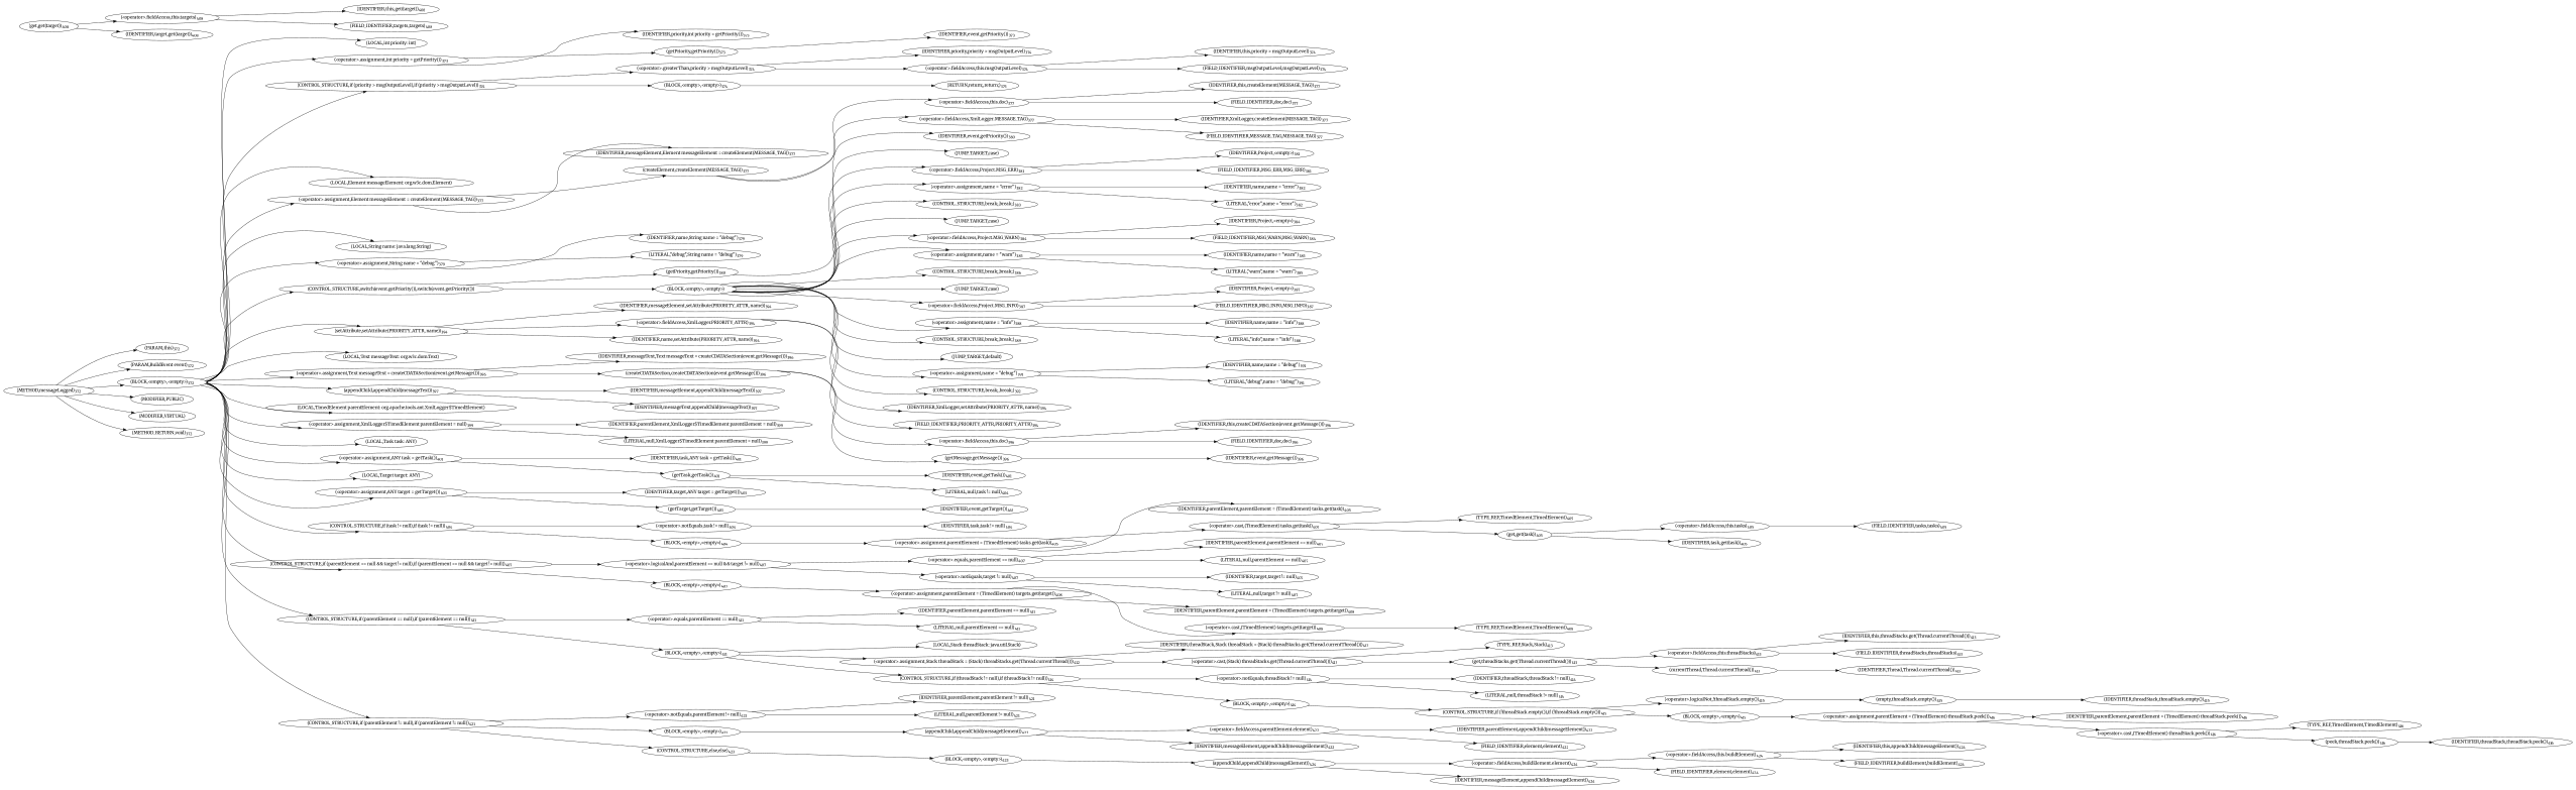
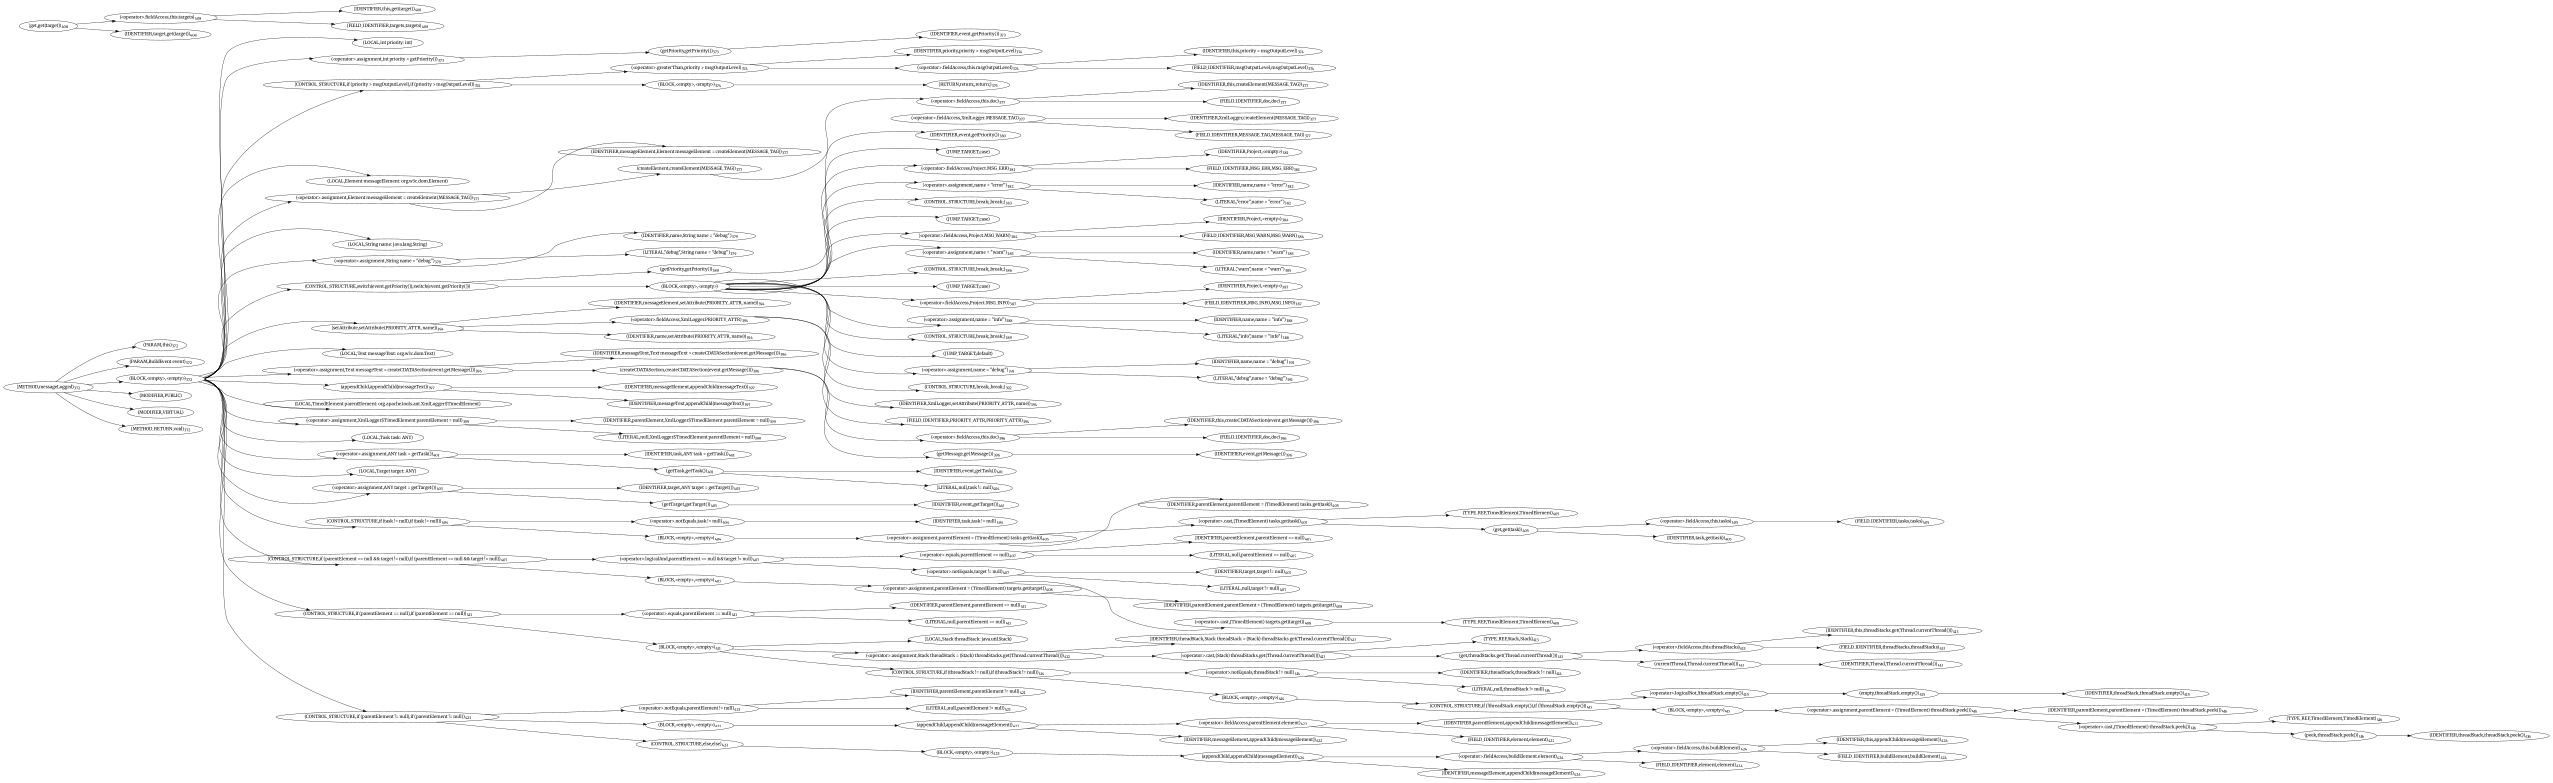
  digraph {
    fontname=Merriweather
    rankdir=LR
    node [fontname=Merriweather]
    edge [fontname=Merriweather]
    n1 [label=<(METHOD,messageLogged)<SUB>372</SUB>>]
    n2 [label=<(PARAM,this)<SUB>372</SUB>>]
    n3 [label=<(PARAM,BuildEvent event)<SUB>372</SUB>>]
    n4 [label=<(BLOCK,&lt;empty&gt;,&lt;empty&gt;)<SUB>372</SUB>>]
    n5 [label=<(MODIFIER,PUBLIC)>]
    n6 [label=<(MODIFIER,VIRTUAL)>]
    n7 [label=<(METHOD_RETURN,void)<SUB>372</SUB>>]
    n8 [label=<(LOCAL,int priority: int)>]
    n9 [label=<(&lt;operator&gt;.assignment,int priority = getPriority())<SUB>373</SUB>>]
    n10 [label=<(CONTROL_STRUCTURE,if (priority &gt; msgOutputLevel),if (priority &gt; msgOutputLevel))<SUB>374</SUB>>]
    n11 [label=<(LOCAL,Element messageElement: org.w3c.dom.Element)>]
    n12 [label=<(&lt;operator&gt;.assignment,Element messageElement = createElement(MESSAGE_TAG))<SUB>377</SUB>>]
    n13 [label=<(LOCAL,String name: java.lang.String)>]
    n14 [label=<(&lt;operator&gt;.assignment,String name = &quot;debug&quot;)<SUB>379</SUB>>]
    n15 [label=<(CONTROL_STRUCTURE,switch(event.getPriority()),switch(event.getPriority()))>]
    n16 [label=<(setAttribute,setAttribute(PRIORITY_ATTR, name))<SUB>394</SUB>>]
    n17 [label=<(LOCAL,Text messageText: org.w3c.dom.Text)>]
    n18 [label=<(&lt;operator&gt;.assignment,Text messageText = createCDATASection(event.getMessage()))<SUB>396</SUB>>]
    n19 [label=<(appendChild,appendChild(messageText))<SUB>397</SUB>>]
    n20 [label=<(LOCAL,TimedElement parentElement: org.apache.tools.ant.XmlLogger$TimedElement)>]
    n21 [label=<(&lt;operator&gt;.assignment,XmlLogger$TimedElement parentElement = null)<SUB>399</SUB>>]
    n22 [label=<(LOCAL,Task task: ANY)>]
    n23 [label=<(&lt;operator&gt;.assignment,ANY task = getTask())<SUB>401</SUB>>]
    n24 [label=<(LOCAL,Target target: ANY)>]
    n25 [label=<(&lt;operator&gt;.assignment,ANY target = getTarget())<SUB>403</SUB>>]
    n26 [label=<(CONTROL_STRUCTURE,if (task != null),if (task != null))<SUB>404</SUB>>]
    n27 [label=<(CONTROL_STRUCTURE,if (parentElement == null &amp;&amp; target != null),if (parentElement == null &amp;&amp; target != null))<SUB>407</SUB>>]
    n28 [label=<(CONTROL_STRUCTURE,if (parentElement == null),if (parentElement == null))<SUB>411</SUB>>]
    n29 [label=<(CONTROL_STRUCTURE,if (parentElement != null),if (parentElement != null))<SUB>421</SUB>>]
-   n30 [label=<(IDENTIFIER,priority,int priority = getPriority())<SUB>373</SUB>>]
    n31 [label=<(getPriority,getPriority())<SUB>373</SUB>>]
    n32 [label=<(&lt;operator&gt;.greaterThan,priority &gt; msgOutputLevel)<SUB>374</SUB>>]
    n33 [label=<(BLOCK,&lt;empty&gt;,&lt;empty&gt;)<SUB>374</SUB>>]
    n34 [label=<(IDENTIFIER,messageElement,Element messageElement = createElement(MESSAGE_TAG))<SUB>377</SUB>>]
    n35 [label=<(createElement,createElement(MESSAGE_TAG))<SUB>377</SUB>>]
    n36 [label=<(IDENTIFIER,name,String name = &quot;debug&quot;)<SUB>379</SUB>>]
    n37 [label=<(LITERAL,&quot;debug&quot;,String name = &quot;debug&quot;)<SUB>379</SUB>>]
    n38 [label=<(getPriority,getPriority())<SUB>380</SUB>>]
    n39 [label=<(BLOCK,&lt;empty&gt;,&lt;empty&gt;)>]
    n40 [label=<(IDENTIFIER,messageElement,setAttribute(PRIORITY_ATTR, name))<SUB>394</SUB>>]
    n41 [label=<(&lt;operator&gt;.fieldAccess,XmlLogger.PRIORITY_ATTR)<SUB>394</SUB>>]
    n42 [label=<(IDENTIFIER,name,setAttribute(PRIORITY_ATTR, name))<SUB>394</SUB>>]
    n43 [label=<(IDENTIFIER,messageText,Text messageText = createCDATASection(event.getMessage()))<SUB>396</SUB>>]
    n44 [label=<(createCDATASection,createCDATASection(event.getMessage()))<SUB>396</SUB>>]
    n45 [label=<(IDENTIFIER,messageElement,appendChild(messageText))<SUB>397</SUB>>]
    n46 [label=<(IDENTIFIER,messageText,appendChild(messageText))<SUB>397</SUB>>]
    n47 [label=<(IDENTIFIER,parentElement,XmlLogger$TimedElement parentElement = null)<SUB>399</SUB>>]
    n48 [label=<(LITERAL,null,XmlLogger$TimedElement parentElement = null)<SUB>399</SUB>>]
    n49 [label=<(IDENTIFIER,task,ANY task = getTask())<SUB>401</SUB>>]
    n50 [label=<(getTask,getTask())<SUB>401</SUB>>]
    n51 [label=<(IDENTIFIER,target,ANY target = getTarget())<SUB>403</SUB>>]
    n52 [label=<(getTarget,getTarget())<SUB>403</SUB>>]
    n53 [label=<(&lt;operator&gt;.notEquals,task != null)<SUB>404</SUB>>]
    n54 [label=<(BLOCK,&lt;empty&gt;,&lt;empty&gt;)<SUB>404</SUB>>]
    n55 [label=<(&lt;operator&gt;.logicalAnd,parentElement == null &amp;&amp; target != null)<SUB>407</SUB>>]
    n56 [label=<(BLOCK,&lt;empty&gt;,&lt;empty&gt;)<SUB>407</SUB>>]
    n57 [label=<(&lt;operator&gt;.equals,parentElement == null)<SUB>411</SUB>>]
    n58 [label=<(BLOCK,&lt;empty&gt;,&lt;empty&gt;)<SUB>411</SUB>>]
    n59 [label=<(&lt;operator&gt;.notEquals,parentElement != null)<SUB>421</SUB>>]
    n60 [label=<(BLOCK,&lt;empty&gt;,&lt;empty&gt;)<SUB>421</SUB>>]
    n61 [label=<(CONTROL_STRUCTURE,else,else)<SUB>423</SUB>>]
    n62 [label=<(IDENTIFIER,event,getPriority())<SUB>373</SUB>>]
    n63 [label=<(IDENTIFIER,priority,priority &gt; msgOutputLevel)<SUB>374</SUB>>]
    n64 [label=<(&lt;operator&gt;.fieldAccess,this.msgOutputLevel)<SUB>374</SUB>>]
    n65 [label=<(RETURN,return;,return;)<SUB>375</SUB>>]
    n66 [label=<(IDENTIFIER,this,priority &gt; msgOutputLevel)<SUB>374</SUB>>]
    n67 [label=<(FIELD_IDENTIFIER,msgOutputLevel,msgOutputLevel)<SUB>374</SUB>>]
    n68 [label=<(&lt;operator&gt;.fieldAccess,this.doc)<SUB>377</SUB>>]
    n69 [label=<(&lt;operator&gt;.fieldAccess,XmlLogger.MESSAGE_TAG)<SUB>377</SUB>>]
    n70 [label=<(IDENTIFIER,this,createElement(MESSAGE_TAG))<SUB>377</SUB>>]
    n71 [label=<(FIELD_IDENTIFIER,doc,doc)<SUB>377</SUB>>]
    n72 [label=<(IDENTIFIER,XmlLogger,createElement(MESSAGE_TAG))<SUB>377</SUB>>]
    n73 [label=<(FIELD_IDENTIFIER,MESSAGE_TAG,MESSAGE_TAG)<SUB>377</SUB>>]
    n74 [label=<(IDENTIFIER,event,getPriority())<SUB>380</SUB>>]
    n75 [label=<(JUMP_TARGET,case)>]
    n76 [label=<(&lt;operator&gt;.fieldAccess,Project.MSG_ERR)<SUB>381</SUB>>]
    n77 [label=<(&lt;operator&gt;.assignment,name = &quot;error&quot;)<SUB>382</SUB>>]
    n78 [label=<(CONTROL_STRUCTURE,break;,break;)<SUB>383</SUB>>]
    n79 [label=<(JUMP_TARGET,case)>]
    n80 [label=<(&lt;operator&gt;.fieldAccess,Project.MSG_WARN)<SUB>384</SUB>>]
    n81 [label=<(&lt;operator&gt;.assignment,name = &quot;warn&quot;)<SUB>385</SUB>>]
    n82 [label=<(CONTROL_STRUCTURE,break;,break;)<SUB>386</SUB>>]
    n83 [label=<(JUMP_TARGET,case)>]
    n84 [label=<(&lt;operator&gt;.fieldAccess,Project.MSG_INFO)<SUB>387</SUB>>]
    n85 [label=<(&lt;operator&gt;.assignment,name = &quot;info&quot;)<SUB>388</SUB>>]
    n86 [label=<(CONTROL_STRUCTURE,break;,break;)<SUB>389</SUB>>]
    n87 [label=<(JUMP_TARGET,default)>]
    n88 [label=<(&lt;operator&gt;.assignment,name = &quot;debug&quot;)<SUB>391</SUB>>]
    n89 [label=<(CONTROL_STRUCTURE,break;,break;)<SUB>392</SUB>>]
    n90 [label=<(IDENTIFIER,Project,&lt;empty&gt;)<SUB>381</SUB>>]
    n91 [label=<(FIELD_IDENTIFIER,MSG_ERR,MSG_ERR)<SUB>381</SUB>>]
    n92 [label=<(IDENTIFIER,name,name = &quot;error&quot;)<SUB>382</SUB>>]
    n93 [label=<(LITERAL,&quot;error&quot;,name = &quot;error&quot;)<SUB>382</SUB>>]
    n94 [label=<(IDENTIFIER,Project,&lt;empty&gt;)<SUB>384</SUB>>]
    n95 [label=<(FIELD_IDENTIFIER,MSG_WARN,MSG_WARN)<SUB>384</SUB>>]
    n96 [label=<(IDENTIFIER,name,name = &quot;warn&quot;)<SUB>385</SUB>>]
    n97 [label=<(LITERAL,&quot;warn&quot;,name = &quot;warn&quot;)<SUB>385</SUB>>]
    n98 [label=<(IDENTIFIER,Project,&lt;empty&gt;)<SUB>387</SUB>>]
    n99 [label=<(FIELD_IDENTIFIER,MSG_INFO,MSG_INFO)<SUB>387</SUB>>]
    n100 [label=<(IDENTIFIER,name,name = &quot;info&quot;)<SUB>388</SUB>>]
    n101 [label=<(LITERAL,&quot;info&quot;,name = &quot;info&quot;)<SUB>388</SUB>>]
    n102 [label=<(IDENTIFIER,name,name = &quot;debug&quot;)<SUB>391</SUB>>]
    n103 [label=<(LITERAL,&quot;debug&quot;,name = &quot;debug&quot;)<SUB>391</SUB>>]
    n104 [label=<(IDENTIFIER,XmlLogger,setAttribute(PRIORITY_ATTR, name))<SUB>394</SUB>>]
    n105 [label=<(FIELD_IDENTIFIER,PRIORITY_ATTR,PRIORITY_ATTR)<SUB>394</SUB>>]
    n106 [label=<(&lt;operator&gt;.fieldAccess,this.doc)<SUB>396</SUB>>]
    n107 [label=<(getMessage,getMessage())<SUB>396</SUB>>]
    n108 [label=<(IDENTIFIER,this,createCDATASection(event.getMessage()))<SUB>396</SUB>>]
    n109 [label=<(FIELD_IDENTIFIER,doc,doc)<SUB>396</SUB>>]
    n110 [label=<(IDENTIFIER,event,getMessage())<SUB>396</SUB>>]
    n111 [label=<(IDENTIFIER,event,getTask())<SUB>401</SUB>>]
    n112 [label=<(LITERAL,null,task != null)<SUB>404</SUB>>]
    n113 [label=<(IDENTIFIER,event,getTarget())<SUB>463</SUB>>]
    n114 [label=<(IDENTIFIER,task,task != null)<SUB>404</SUB>>]
    n115 [label=<(&lt;operator&gt;.assignment,parentElement = (TimedElement) tasks.get(task))<SUB>405</SUB>>]
    n116 [label=<(IDENTIFIER,parentElement,parentElement = (TimedElement) tasks.get(task))<SUB>405</SUB>>]
    n117 [label=<(&lt;operator&gt;.cast,(TimedElement) tasks.get(task))<SUB>405</SUB>>]
    n118 [label=<(TYPE_REF,TimedElement,TimedElement)<SUB>405</SUB>>]
    n119 [label=<(get,get(task))<SUB>405</SUB>>]
    n120 [label=<(&lt;operator&gt;.fieldAccess,this.tasks)<SUB>405</SUB>>]
    n121 [label=<(IDENTIFIER,task,get(task))<SUB>405</SUB>>]
    n122 [label=<(FIELD_IDENTIFIER,tasks,tasks)<SUB>405</SUB>>]
    n123 [label=<(&lt;operator&gt;.equals,parentElement == null)<SUB>407</SUB>>]
    n124 [label=<(&lt;operator&gt;.notEquals,target != null)<SUB>407</SUB>>]
    n125 [label=<(&lt;operator&gt;.assignment,parentElement = (TimedElement) targets.get(target))<SUB>408</SUB>>]
    n126 [label=<(IDENTIFIER,parentElement,parentElement == null)<SUB>407</SUB>>]
    n127 [label=<(LITERAL,null,parentElement == null)<SUB>407</SUB>>]
    n128 [label=<(IDENTIFIER,target,target != null)<SUB>407</SUB>>]
    n129 [label=<(LITERAL,null,target != null)<SUB>407</SUB>>]
    n130 [label=<(IDENTIFIER,parentElement,parentElement = (TimedElement) targets.get(target))<SUB>408</SUB>>]
    n131 [label=<(&lt;operator&gt;.cast,(TimedElement) targets.get(target))<SUB>408</SUB>>]
    n132 [label=<(TYPE_REF,TimedElement,TimedElement)<SUB>408</SUB>>]
    n133 [label=<(get,get(target))<SUB>408</SUB>>]
    n134 [label=<(&lt;operator&gt;.fieldAccess,this.targets)<SUB>408</SUB>>]
    n135 [label=<(IDENTIFIER,target,get(target))<SUB>408</SUB>>]
    n136 [label=<(IDENTIFIER,this,get(target))<SUB>408</SUB>>]
    n137 [label=<(FIELD_IDENTIFIER,targets,targets)<SUB>408</SUB>>]
    n138 [label=<(IDENTIFIER,parentElement,parentElement == null)<SUB>411</SUB>>]
    n139 [label=<(LITERAL,null,parentElement == null)<SUB>411</SUB>>]
    n140 [label=<(LOCAL,Stack threadStack: java.util.Stack)>]
    n141 [label=<(&lt;operator&gt;.assignment,Stack threadStack = (Stack) threadStacks.get(Thread.currentThread()))<SUB>412</SUB>>]
    n142 [label=<(CONTROL_STRUCTURE,if (threadStack != null),if (threadStack != null))<SUB>414</SUB>>]
    n143 [label=<(IDENTIFIER,threadStack,Stack threadStack = (Stack) threadStacks.get(Thread.currentThread()))<SUB>412</SUB>>]
    n144 [label=<(&lt;operator&gt;.cast,(Stack) threadStacks.get(Thread.currentThread()))<SUB>413</SUB>>]
    n145 [label=<(&lt;operator&gt;.notEquals,threadStack != null)<SUB>414</SUB>>]
    n146 [label=<(BLOCK,&lt;empty&gt;,&lt;empty&gt;)<SUB>414</SUB>>]
    n147 [label=<(TYPE_REF,Stack,Stack)<SUB>413</SUB>>]
    n148 [label=<(get,threadStacks.get(Thread.currentThread()))<SUB>413</SUB>>]
    n149 [label=<(&lt;operator&gt;.fieldAccess,this.threadStacks)<SUB>413</SUB>>]
    n150 [label=<(currentThread,Thread.currentThread())<SUB>413</SUB>>]
    n151 [label=<(IDENTIFIER,this,threadStacks.get(Thread.currentThread()))<SUB>413</SUB>>]
    n152 [label=<(FIELD_IDENTIFIER,threadStacks,threadStacks)<SUB>413</SUB>>]
    n153 [label=<(IDENTIFIER,Thread,Thread.currentThread())<SUB>413</SUB>>]
    n154 [label=<(IDENTIFIER,threadStack,threadStack != null)<SUB>414</SUB>>]
    n155 [label=<(LITERAL,null,threadStack != null)<SUB>414</SUB>>]
    n156 [label=<(CONTROL_STRUCTURE,if (!threadStack.empty()),if (!threadStack.empty()))<SUB>415</SUB>>]
    n157 [label=<(&lt;operator&gt;.logicalNot,!threadStack.empty())<SUB>415</SUB>>]
    n158 [label=<(BLOCK,&lt;empty&gt;,&lt;empty&gt;)<SUB>415</SUB>>]
    n159 [label=<(empty,threadStack.empty())<SUB>415</SUB>>]
    n160 [label=<(&lt;operator&gt;.assignment,parentElement = (TimedElement) threadStack.peek())<SUB>416</SUB>>]
    n161 [label=<(IDENTIFIER,threadStack,threadStack.empty())<SUB>415</SUB>>]
    n162 [label=<(IDENTIFIER,parentElement,parentElement = (TimedElement) threadStack.peek())<SUB>416</SUB>>]
    n163 [label=<(&lt;operator&gt;.cast,(TimedElement) threadStack.peek())<SUB>416</SUB>>]
    n164 [label=<(TYPE_REF,TimedElement,TimedElement)<SUB>416</SUB>>]
    n165 [label=<(peek,threadStack.peek())<SUB>416</SUB>>]
    n166 [label=<(IDENTIFIER,threadStack,threadStack.peek())<SUB>416</SUB>>]
    n167 [label=<(IDENTIFIER,parentElement,parentElement != null)<SUB>421</SUB>>]
    n168 [label=<(LITERAL,null,parentElement != null)<SUB>421</SUB>>]
    n169 [label=<(appendChild,appendChild(messageElement))<SUB>422</SUB>>]
    n170 [label=<(BLOCK,&lt;empty&gt;,&lt;empty&gt;)<SUB>423</SUB>>]
    n171 [label=<(&lt;operator&gt;.fieldAccess,parentElement.element)<SUB>422</SUB>>]
    n172 [label=<(IDENTIFIER,messageElement,appendChild(messageElement))<SUB>422</SUB>>]
    n173 [label=<(IDENTIFIER,parentElement,appendChild(messageElement))<SUB>422</SUB>>]
    n174 [label=<(FIELD_IDENTIFIER,element,element)<SUB>422</SUB>>]
    n175 [label=<(appendChild,appendChild(messageElement))<SUB>424</SUB>>]
    n176 [label=<(&lt;operator&gt;.fieldAccess,buildElement.element)<SUB>424</SUB>>]
    n177 [label=<(IDENTIFIER,messageElement,appendChild(messageElement))<SUB>424</SUB>>]
    n178 [label=<(&lt;operator&gt;.fieldAccess,this.buildElement)<SUB>424</SUB>>]
    n179 [label=<(FIELD_IDENTIFIER,element,element)<SUB>424</SUB>>]
    n180 [label=<(IDENTIFIER,this,appendChild(messageElement))<SUB>424</SUB>>]
    n181 [label=<(FIELD_IDENTIFIER,buildElement,buildElement)<SUB>424</SUB>>]
    n1 -> n2
    n1 -> n3
    n1 -> n4
    n1 -> n5
    n1 -> n6
    n1 -> n7
    n4 -> n8
    n4 -> n9
    n4 -> n10
    n4 -> n11
    n4 -> n12
    n4 -> n13
    n4 -> n14
    n4 -> n15
    n4 -> n16
    n4 -> n17
    n4 -> n18
    n4 -> n19
    n4 -> n20
    n4 -> n21
    n4 -> n22
    n4 -> n23
    n4 -> n24
    n4 -> n25
    n4 -> n26
    n4 -> n27
    n4 -> n28
    n4 -> n29
-   n9 -> n30
    n9 -> n31
    n10 -> n32
    n10 -> n33
    n12 -> n34
    n12 -> n35
    n14 -> n36
    n14 -> n37
    n15 -> n38
    n15 -> n39
    n16 -> n40
    n16 -> n41
    n16 -> n42
    n18 -> n43
    n18 -> n44
    n19 -> n45
    n19 -> n46
    n21 -> n47
    n21 -> n48
    n23 -> n49
    n23 -> n50
    n25 -> n51
    n25 -> n52
    n26 -> n53
    n26 -> n54
    n27 -> n55
    n27 -> n56
    n28 -> n57
    n28 -> n58
    n29 -> n59
    n29 -> n60
    n29 -> n61
    n31 -> n62
    n32 -> n63
    n32 -> n64
    n33 -> n65
    n35 -> n68
-   n35 -> n69
    n38 -> n74
    n39 -> n75
    n39 -> n76
    n39 -> n77
    n39 -> n78
    n39 -> n79
    n39 -> n80
    n39 -> n81
    n39 -> n82
    n39 -> n83
    n39 -> n84
    n39 -> n85
    n39 -> n86
    n39 -> n87
    n39 -> n88
    n39 -> n89
    n41 -> n104
    n41 -> n105
    n44 -> n106
    n44 -> n107
    n50 -> n111
    n50 -> n112
    n52 -> n113
    n53 -> n114
    n54 -> n115
    n55 -> n123
    n55 -> n124
    n56 -> n125
    n57 -> n138
    n57 -> n139
    n58 -> n140
    n58 -> n141
    n58 -> n142
    n59 -> n167
    n59 -> n168
    n60 -> n169
    n61 -> n170
    n64 -> n66
    n64 -> n67
    n68 -> n70
    n68 -> n71
    n69 -> n72
    n69 -> n73
    n76 -> n90
    n76 -> n91
    n77 -> n92
    n77 -> n93
    n80 -> n94
    n80 -> n95
    n81 -> n96
    n81 -> n97
    n84 -> n98
    n84 -> n99
    n85 -> n100
    n85 -> n101
    n88 -> n102
    n88 -> n103
    n106 -> n108
    n106 -> n109
    n107 -> n110
    n115 -> n116
    n115 -> n117
    n117 -> n118
    n117 -> n119
    n119 -> n120
    n119 -> n121
    n120 -> n122
    n123 -> n126
    n123 -> n127
    n124 -> n128
    n124 -> n129
    n125 -> n130
    n125 -> n131
    n131 -> n132
    n133 -> n134
    n133 -> n135
    n134 -> n136
    n134 -> n137
    n141 -> n143
    n141 -> n144
    n142 -> n145
    n142 -> n146
    n144 -> n147
    n144 -> n148
    n145 -> n154
    n145 -> n155
    n146 -> n156
    n148 -> n149
    n148 -> n150
    n149 -> n151
    n149 -> n152
    n150 -> n153
    n156 -> n157
    n156 -> n158
    n157 -> n159
    n158 -> n160
    n159 -> n161
    n160 -> n162
    n160 -> n163
    n163 -> n164
    n163 -> n165
    n165 -> n166
    n169 -> n171
    n169 -> n172
    n170 -> n175
    n171 -> n173
    n171 -> n174
    n175 -> n176
    n175 -> n177
    n176 -> n178
    n176 -> n179
    n178 -> n180
    n178 -> n181
  }
